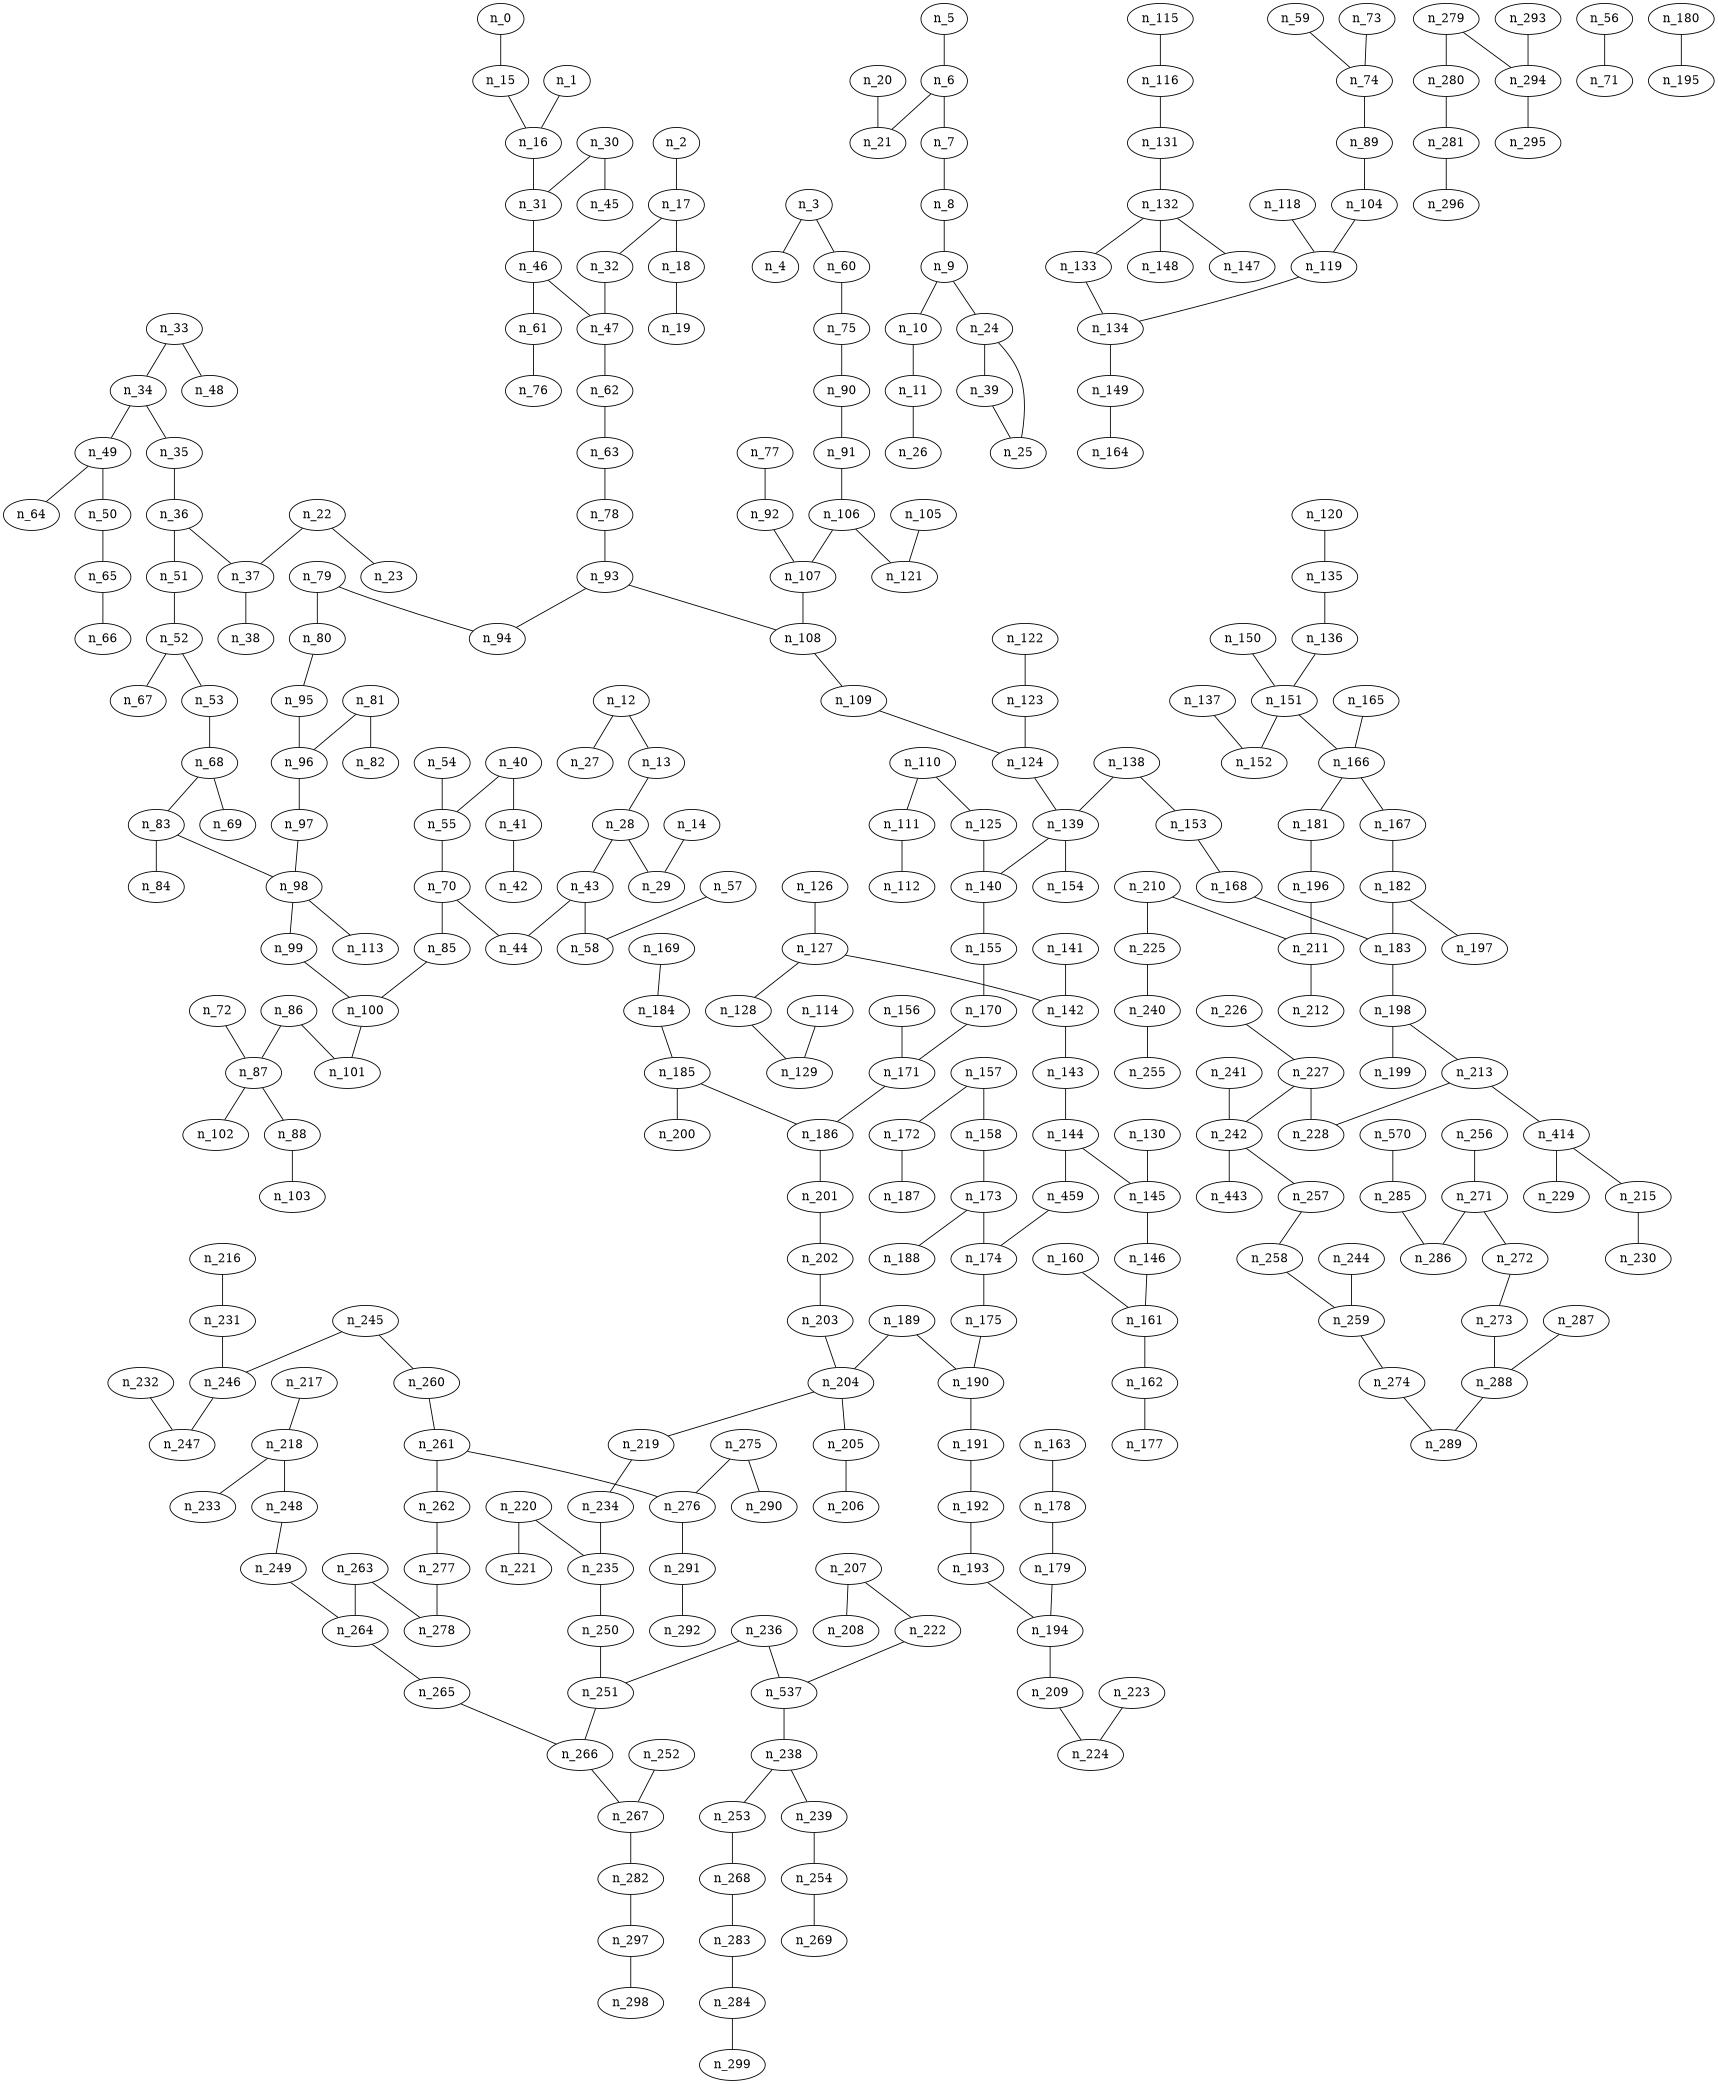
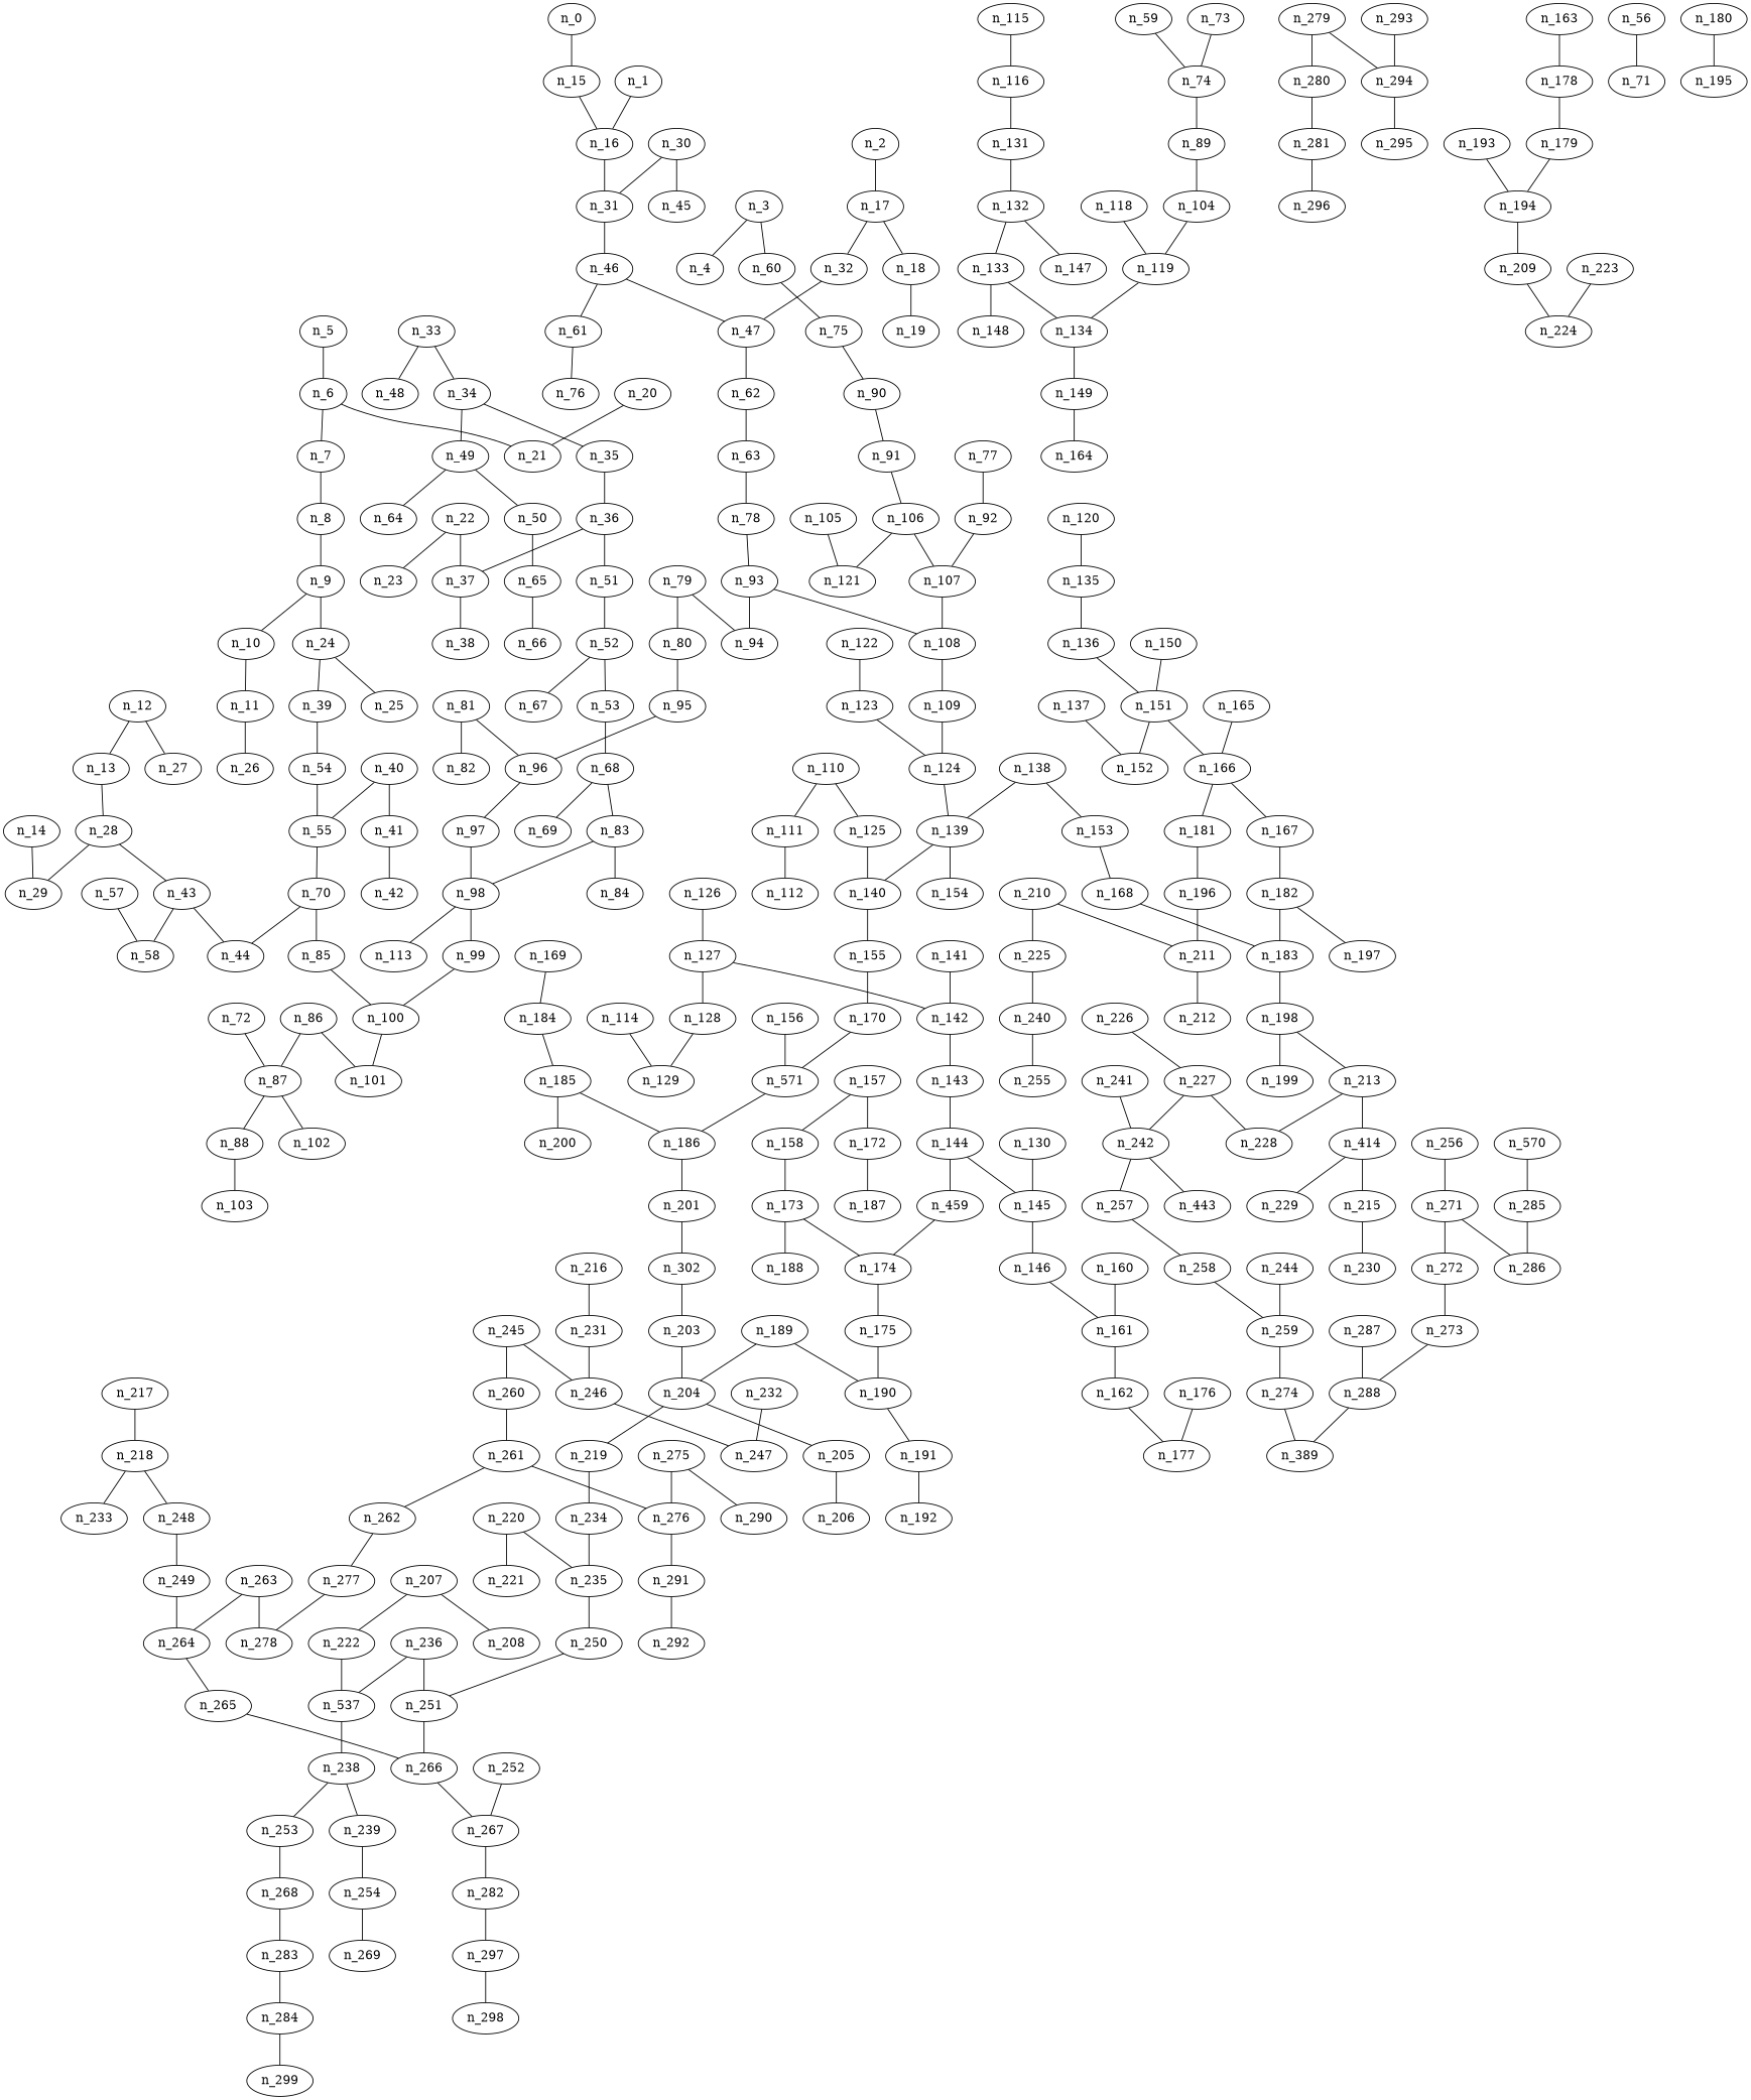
  graph {
    n_13
    n_28
    n_29
    n_43
    n_58
    n_44
    n_93
    n_108
    n_94
    n_109
    n_124
    n_107
    n_146
    n_161
    n_162
    n_177
    n_263
    n_264
    n_278
    n_265
    n_266
    n_78
    n_90
    n_91
    n_106
    n_121
    n_9
    n_10
    n_24
    n_11
    n_39
    n_25
    n_26
    n_18
    n_19
    n_89
    n_104
    n_119
    n_134
    n_111
    n_112
    n_133
    n_148
    n_149
    n_164
    n46 [label=n_414]
    n_213
    n_228
    n_229
    n_215
    n_230
    n_258
    n_259
    n_274
-   n_289
+   n_289 [label=n_389]
    n_125
    n_140
    n_155
    n_170
    n_226
    n_227
    n_242
    n_257
    n64 [label=n_443]
    n_77
    n_92
    n_81
    n_96
    n_82
    n_97
    n_98
    n_126
    n_127
    n_142
    n_128
    n_143
    n_129
    n_281
    n_296
    n_51
    n_52
    n_67
    n_53
    n_68
    n_79
    n_80
    n_95
    n_86
    n_101
    n_87
    n_102
    n_88
    n_132
    n_147
    n_167
    n_182
    n_183
    n_197
    n_198
    n_271
    n_286
    n_272
    n_273
    n_30
    n_31
    n_45
    n_46
    n_61
    n_47
    n_54
    n_55
    n_70
    n_60
    n_75
    n_113
    n_99
    n_7
    n_8
    n_65
    n_66
    n_114
    n122 [label=n_537]
    n_238
    n_253
    n_239
    n_268
    n_254
    n_40
    n_41
    n_42
    n_235
    n_250
    n_251
    n_245
    n_260
    n_246
    n_261
    n_247
    n_276
    n_262
    n_291
    n_277
    n_292
    n_288
    n_63
    n_189
    n_190
    n_204
    n_191
    n_205
    n_219
    n_192
    n_193
    n_194
    n_209
    n_224
    n_207
    n_208
    n_222
    n_223
    n_231
    n_57
    n_59
    n_74
    n_85
    n_100
    n_139
    n_154
    n_185
    n_186
    n_200
    n_201
-   n_202
+   n_202 [label=n_302]
    n_15
    n_16
    n_62
    n_144
    n_145
    n179 [label=n_459]
    n_174
    n_166
    n_181
    n_196
    n_283
    n_284
    n_248
    n_249
    n_49
    n_50
    n_64
    n_110
    n_178
    n_179
    n_269
    n_12
    n_27
    n_17
    n_32
    n_33
    n_48
    n_34
    n_35
    n_36
    n_37
    n_38
    n_123
    n_210
    n_211
    n_225
    n_212
    n_240
    n_56
    n_71
    n_203
    n_206
    n_234
    n_279
    n_280
    n_294
    n_295
    n_199
    n_282
    n_297
    n_298
    n_105
    n_69
    n_83
    n_84
    n_151
    n_152
    n_22
    n_23
    n_103
    n_131
    n_3
    n_4
    n_287
    n_0
    n_76
-   n_171
+   n_171 [label=n_571]
    n_163
    n_118
    n_175
    n_267
    n_122
    n_217
    n_218
    n_233
    n_220
    n_221
    n_120
    n_135
    n_136
    n_169
    n_184
    n_236
    n_165
    n_180
    n_195
    n_172
    n_187
    n_173
    n_188
    n_130
    n_116
    n_138
    n_153
    n_168
+   n_176
    n_2
    n_299
    n_285
    n_160
    n_157
    n_158
    n_255
    n_252
    n_293
    n_275
    n_290
    n_72
    n_150
    n_241
    n_216
    n_1
    n_20
    n_21
    n_156
    n_5
    n_6
    n291 [label=n_570]
    n_232
    n_141
    n_14
    n_115
    n_73
    n_244
    n_137
    n_256
    n_13 -- n_28
    n_28 -- n_29
    n_28 -- n_43
    n_43 -- n_58
    n_43 -- n_44
    n_93 -- n_108
    n_93 -- n_94
    n_108 -- n_109
    n_109 -- n_124
    n_124 -- n_139
    n_107 -- n_108
    n_146 -- n_161
    n_161 -- n_162
    n_162 -- n_177
    n_263 -- n_264
    n_263 -- n_278
    n_264 -- n_265
    n_265 -- n_266
    n_266 -- n_267
    n_78 -- n_93
    n_90 -- n_91
    n_91 -- n_106
    n_106 -- n_107
    n_106 -- n_121
    n_9 -- n_10
    n_9 -- n_24
    n_10 -- n_11
    n_24 -- n_39
    n_24 -- n_25
    n_11 -- n_26
-   n_39 -- n_25
+   n_39 -- n_54
    n_18 -- n_19
    n_89 -- n_104
    n_104 -- n_119
    n_119 -- n_134
    n_134 -- n_149
    n_111 -- n_112
    n_133 -- n_134
-   n_132 -- n_148
+   n_133 -- n_148
    n_149 -- n_164
    n46 -- n_229
    n46 -- n_215
    n_213 -- n46
    n_213 -- n_228
    n_215 -- n_230
    n_258 -- n_259
    n_259 -- n_274
    n_274 -- n_289
    n_125 -- n_140
    n_140 -- n_155
    n_155 -- n_170
    n_170 -- n_171
    n_226 -- n_227
    n_227 -- n_228
    n_227 -- n_242
    n_242 -- n_257
    n_242 -- n64
    n_257 -- n_258
    n_77 -- n_92
    n_92 -- n_107
    n_81 -- n_96
    n_81 -- n_82
    n_96 -- n_97
    n_97 -- n_98
    n_98 -- n_113
    n_98 -- n_99
    n_126 -- n_127
    n_127 -- n_142
    n_127 -- n_128
    n_142 -- n_143
    n_128 -- n_129
    n_143 -- n_144
    n_281 -- n_296
    n_51 -- n_52
    n_52 -- n_67
    n_52 -- n_53
    n_53 -- n_68
    n_68 -- n_69
    n_68 -- n_83
    n_79 -- n_94
    n_79 -- n_80
    n_80 -- n_95
    n_95 -- n_96
    n_86 -- n_101
    n_86 -- n_87
    n_87 -- n_102
    n_87 -- n_88
    n_88 -- n_103
    n_132 -- n_133
    n_132 -- n_147
    n_167 -- n_182
    n_182 -- n_183
    n_182 -- n_197
    n_183 -- n_198
    n_198 -- n_213
    n_198 -- n_199
    n_271 -- n_286
    n_271 -- n_272
    n_272 -- n_273
    n_273 -- n_288
    n_30 -- n_31
    n_30 -- n_45
    n_31 -- n_46
    n_46 -- n_61
    n_46 -- n_47
    n_61 -- n_76
    n_47 -- n_62
    n_54 -- n_55
    n_55 -- n_70
    n_70 -- n_44
    n_70 -- n_85
    n_60 -- n_75
    n_75 -- n_90
    n_99 -- n_100
    n_7 -- n_8
    n_8 -- n_9
    n_65 -- n_66
    n_114 -- n_129
    n122 -- n_238
    n_238 -- n_253
    n_238 -- n_239
    n_253 -- n_268
    n_239 -- n_254
    n_268 -- n_283
    n_254 -- n_269
    n_40 -- n_55
    n_40 -- n_41
    n_41 -- n_42
    n_235 -- n_250
    n_250 -- n_251
    n_251 -- n_266
    n_245 -- n_260
    n_245 -- n_246
    n_260 -- n_261
    n_246 -- n_247
    n_261 -- n_276
    n_261 -- n_262
    n_276 -- n_291
    n_262 -- n_277
    n_291 -- n_292
    n_277 -- n_278
    n_288 -- n_289
    n_63 -- n_78
    n_189 -- n_190
    n_189 -- n_204
    n_190 -- n_191
    n_204 -- n_205
    n_204 -- n_219
    n_191 -- n_192
    n_205 -- n_206
    n_219 -- n_234
-   n_192 -- n_193
    n_193 -- n_194
    n_194 -- n_209
    n_209 -- n_224
    n_207 -- n_208
    n_207 -- n_222
    n_222 -- n122
    n_223 -- n_224
    n_231 -- n_246
    n_57 -- n_58
    n_59 -- n_74
    n_74 -- n_89
    n_85 -- n_100
    n_100 -- n_101
    n_139 -- n_140
    n_139 -- n_154
    n_185 -- n_186
    n_185 -- n_200
    n_186 -- n_201
    n_201 -- n_202
    n_202 -- n_203
    n_15 -- n_16
    n_16 -- n_31
    n_62 -- n_63
    n_144 -- n_145
    n_144 -- n179
    n_145 -- n_146
    n179 -- n_174
    n_174 -- n_175
    n_166 -- n_167
    n_166 -- n_181
    n_181 -- n_196
    n_196 -- n_211
    n_283 -- n_284
    n_284 -- n_299
    n_248 -- n_249
    n_249 -- n_264
    n_49 -- n_50
    n_49 -- n_64
    n_50 -- n_65
    n_110 -- n_111
    n_110 -- n_125
    n_178 -- n_179
    n_179 -- n_194
    n_12 -- n_13
    n_12 -- n_27
    n_17 -- n_18
    n_17 -- n_32
    n_32 -- n_47
    n_33 -- n_48
    n_33 -- n_34
    n_34 -- n_49
    n_34 -- n_35
    n_35 -- n_36
    n_36 -- n_51
    n_36 -- n_37
    n_37 -- n_38
    n_123 -- n_124
    n_210 -- n_211
    n_210 -- n_225
    n_211 -- n_212
    n_225 -- n_240
    n_240 -- n_255
    n_56 -- n_71
    n_203 -- n_204
    n_234 -- n_235
    n_279 -- n_280
    n_279 -- n_294
    n_280 -- n_281
    n_294 -- n_295
    n_282 -- n_297
    n_297 -- n_298
    n_105 -- n_121
    n_83 -- n_98
    n_83 -- n_84
    n_151 -- n_166
    n_151 -- n_152
    n_22 -- n_37
    n_22 -- n_23
    n_131 -- n_132
    n_3 -- n_60
    n_3 -- n_4
    n_287 -- n_288
    n_0 -- n_15
    n_171 -- n_186
    n_163 -- n_178
    n_118 -- n_119
    n_175 -- n_190
    n_267 -- n_282
    n_122 -- n_123
    n_217 -- n_218
    n_218 -- n_248
    n_218 -- n_233
    n_220 -- n_235
    n_220 -- n_221
    n_120 -- n_135
    n_135 -- n_136
    n_136 -- n_151
    n_169 -- n_184
    n_184 -- n_185
    n_236 -- n122
    n_236 -- n_251
    n_165 -- n_166
    n_180 -- n_195
    n_172 -- n_187
    n_173 -- n_174
    n_173 -- n_188
    n_130 -- n_145
    n_116 -- n_131
    n_138 -- n_139
    n_138 -- n_153
    n_153 -- n_168
    n_168 -- n_183
+   n_176 -- n_177
    n_2 -- n_17
    n_285 -- n_286
    n_160 -- n_161
    n_157 -- n_172
    n_157 -- n_158
    n_158 -- n_173
    n_252 -- n_267
    n_293 -- n_294
    n_275 -- n_276
    n_275 -- n_290
    n_72 -- n_87
    n_150 -- n_151
    n_241 -- n_242
    n_216 -- n_231
    n_1 -- n_16
    n_20 -- n_21
    n_156 -- n_171
    n_5 -- n_6
    n_6 -- n_7
    n_6 -- n_21
    n291 -- n_285
    n_232 -- n_247
    n_141 -- n_142
    n_14 -- n_29
    n_115 -- n_116
    n_73 -- n_74
    n_244 -- n_259
    n_137 -- n_152
    n_256 -- n_271
  }
